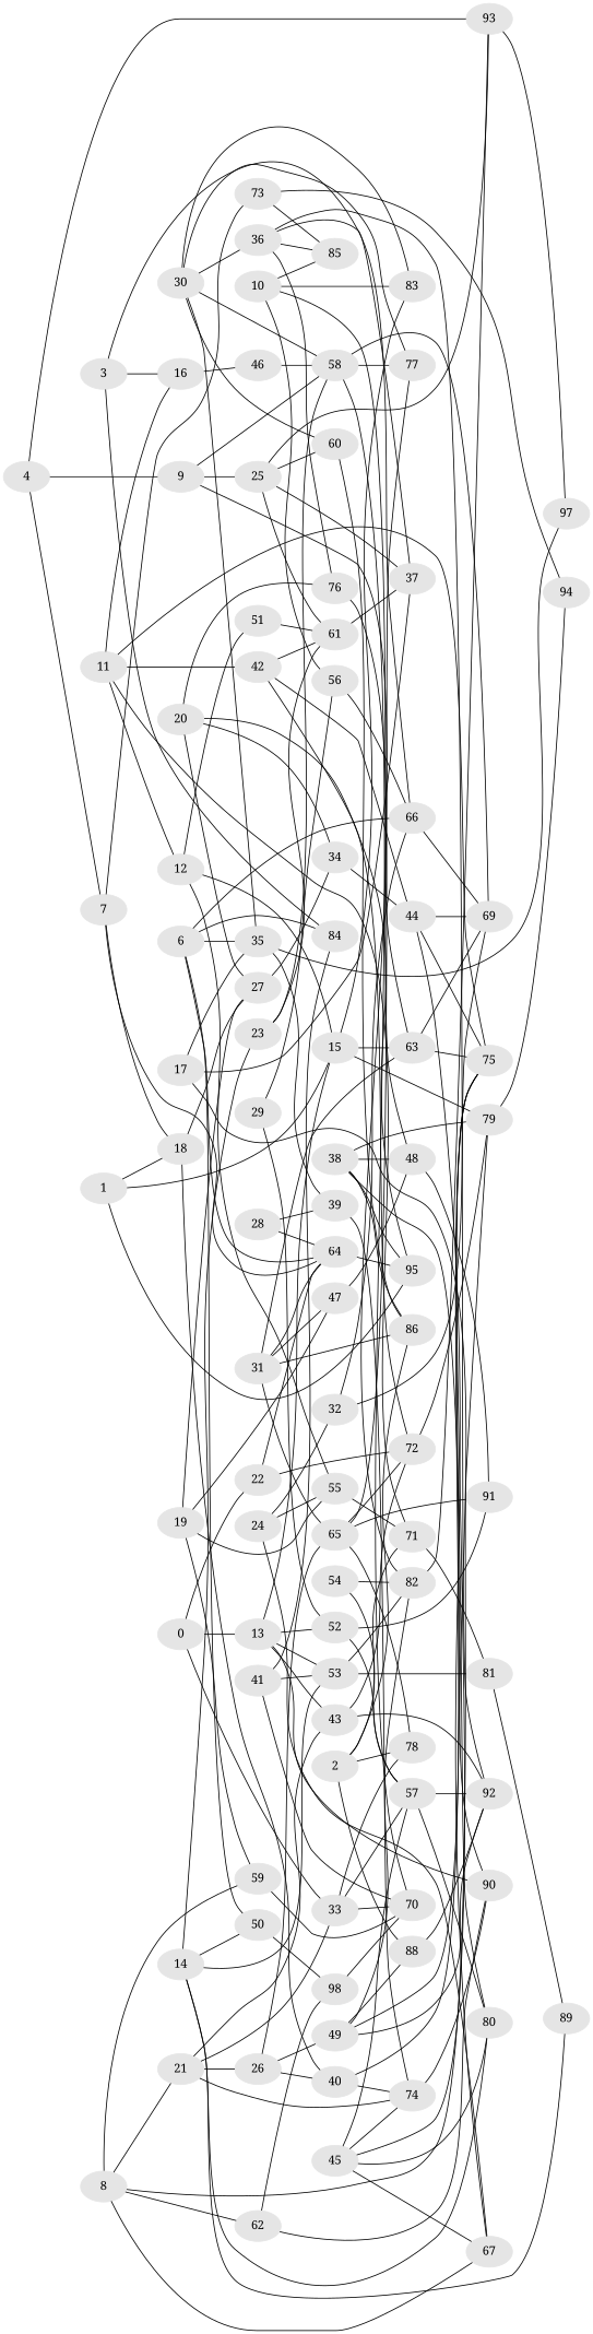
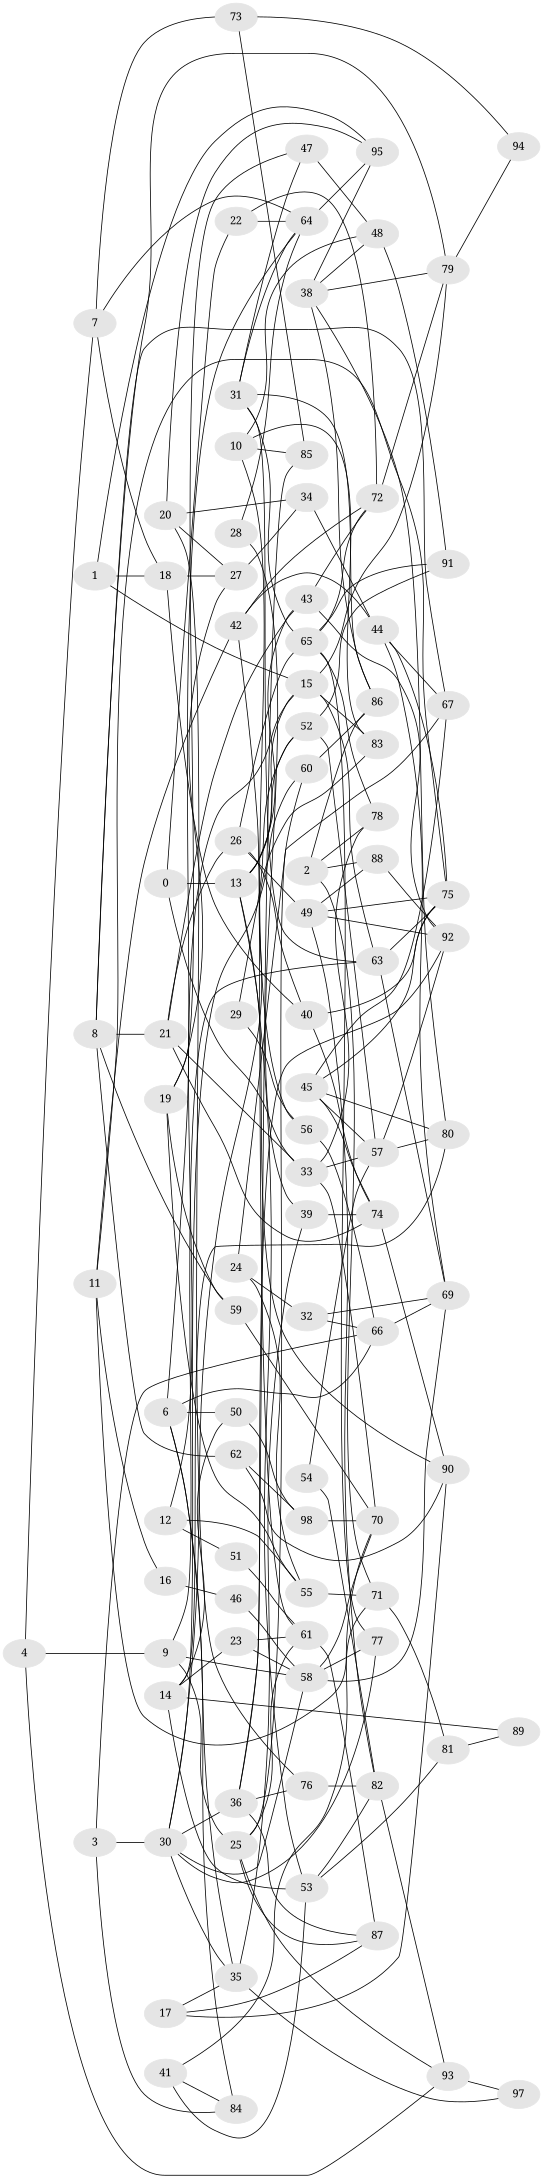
  graph {
    fontname="Noto Serif"
    rankdir=LR
    node [color=gray90 fontname="Noto Serif" style=filled]
    edge [fontname="Noto Serif"]
    1
    15
    18
    95
    79
    63
    83
    27
    40
    2
    71
    78
    86
    88
    81
    92
    3
    16
    66
    84
    46
    69
    4
    7
    9
    93
    64
    73
    25
    58
    n31 [label=97]
    n32 [label=0]
    13
    22
    33
    43
    52
    53
    90
    72
    57
    70
    6
    35
    50
    39
    n47 [label=98]
    85
    94
    8
    21
    59
    62
    67
    26
    74
-   87 [label=37]
+   87
    61
    60
    77
    75
    10
    48
    56
    91
    11
    12
    42
    51
    55
    44
    82
    14
    23
    80
    89
    19
    47
    17
    34
    20
    76
    49
    65
    24
    32
    28
    29
    30
    36
    31
    38
    41
    45
    54
    1 -- 15
    1 -- 18
    1 -- 95
    15 -- 79
    15 -- 63
    15 -- 83
    18 -- 27
    18 -- 40
    79 -- 94
    63 -- 69
    63 -- 75
    27 -- 34
    40 -- 74
    40 -- 75
    2 -- 71
    2 -- 78
    2 -- 86
    2 -- 88
    71 -- 81
    88 -- 92
    81 -- 89
-   3 -- 16
+   3 -- 30
    3 -- 66
    3 -- 84
    16 -- 46
    66 -- 69
    46 -- 58
    4 -- 7
    4 -- 9
    4 -- 93
    7 -- 18
    7 -- 64
    7 -- 73
    9 -- 63
    9 -- 25
    9 -- 58
    93 -- n31
    64 -- 95
    73 -- 85
    73 -- 94
    25 -- 93
    25 -- 87
    25 -- 61
    25 -- 60
    58 -- 69
    58 -- 70
    58 -- 77
    n32 -- 13
    n32 -- 22
    n32 -- 33
    13 -- 15
    13 -- 43
    13 -- 52
    13 -- 53
    13 -- 90
    22 -- 64
    22 -- 72
    33 -- 78
    33 -- 57
    33 -- 70
    43 -- 92
    43 -- 72
    52 -- 57
    52 -- 91
    53 -- 81
    53 -- 82
    72 -- 79
    57 -- 92
    57 -- 80
    6 -- 66
    6 -- 84
    6 -- 64
    6 -- 35
    6 -- 50
    35 -- n31
    35 -- 39
    50 -- n47
    39 -- 74
    n47 -- 70
    8 -- 79
    8 -- 21
    8 -- 59
    8 -- 62
    8 -- 67
    21 -- 33
    21 -- 43
    21 -- 26
    21 -- 74
    59 -- 70
    62 -- 90
    62 -- n47
    26 -- 40
    26 -- 49
    26 -- 65
    74 -- 90
    61 -- 87
    60 -- 86
    10 -- 83
    10 -- 85
    10 -- 48
    10 -- 56
    48 -- 91
    56 -- 66
    11 -- 71
    11 -- 16
    11 -- 75
-   11 -- 12
    11 -- 42
    12 -- 15
    12 -- 51
    12 -- 55
    42 -- 72
    42 -- 61
    42 -- 44
    51 -- 61
    55 -- 71
    44 -- 69
    44 -- 67
    44 -- 75
    82 -- 93
    14 -- 53
    14 -- 50
    14 -- 23
    14 -- 80
    14 -- 89
    23 -- 58
    23 -- 61
    19 -- 27
    19 -- 59
    19 -- 55
    19 -- 47
    47 -- 48
    17 -- 90
    17 -- 35
    17 -- 87
    34 -- 44
    20 -- 95
    20 -- 27
    20 -- 34
    20 -- 76
    76 -- 82
    49 -- 88
    49 -- 92
    49 -- 75
    49 -- 82
    65 -- 78
    65 -- 72
    65 -- 77
    65 -- 91
    24 -- 67
    24 -- 55
    24 -- 32
    32 -- 66
    32 -- 69
    28 -- 64
    28 -- 39
    29 -- 52
    29 -- 56
    30 -- 83
    30 -- 58
    30 -- 35
    30 -- 60
    30 -- 77
    30 -- 36
    36 -- 92
    36 -- 85
    36 -- 87
    36 -- 76
    31 -- 63
    31 -- 86
    31 -- 64
    31 -- 47
    31 -- 65
    38 -- 95
    38 -- 79
    38 -- 86
    38 -- 48
    38 -- 80
    41 -- 84
    41 -- 53
    41 -- 70
    45 -- 57
    45 -- 67
    45 -- 74
    45 -- 75
    45 -- 80
    54 -- 57
    54 -- 82
  }
